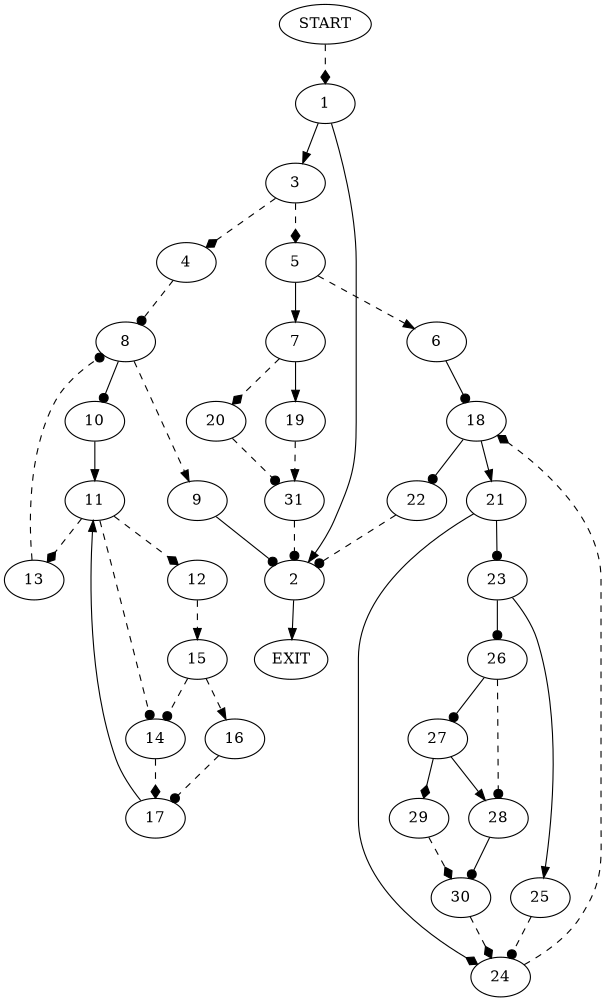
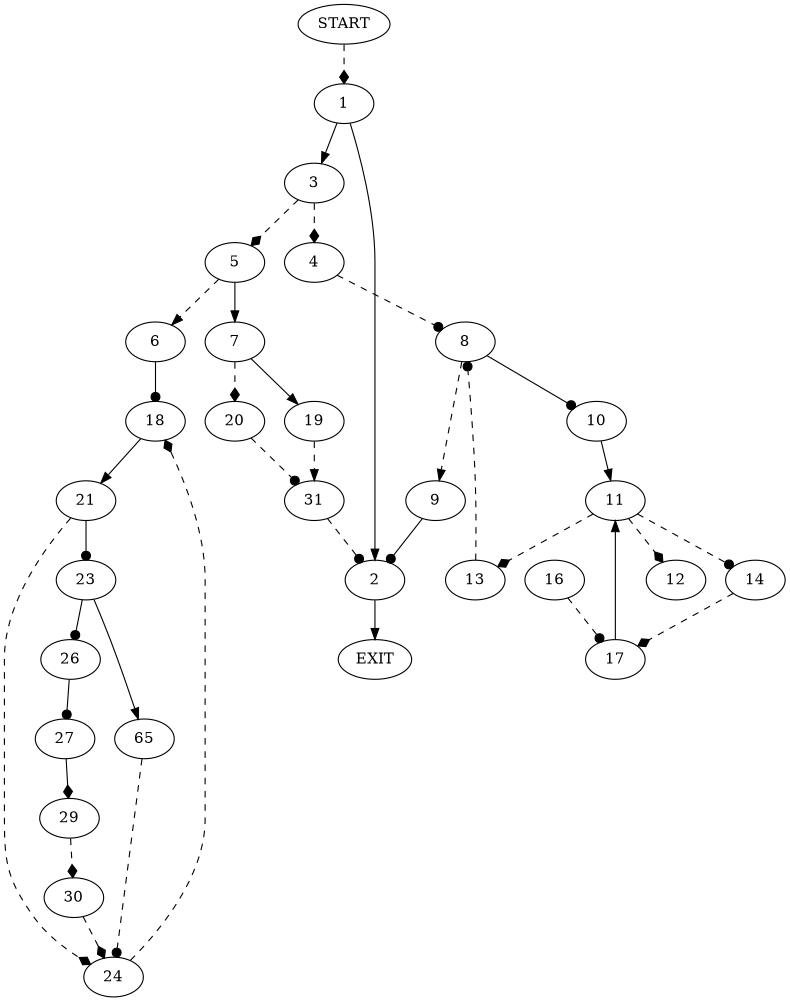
  digraph {
    edge [arrowhead=dot style=dashed]
    n1 [label=START]
    1
    2
    3
    n5 [label=EXIT]
    4
    5
    8
    6
    7
    9
    10
    18
    19
    20
    21
-   22
    31
    11
    12
    13
    14
-   15
    17
    16
    23
    24
-   25
+   25 [label=65]
    26
    27
-   28
    29
    30
    n1 -> 1 [arrowhead=diamond]
    1 -> 2 [arrowhead=normal style=solid]
    1 -> 3 [arrowhead=normal style=solid]
    2 -> n5 [arrowhead=normal style=solid]
    3 -> 4 [arrowhead=diamond]
    3 -> 5 [arrowhead=diamond]
    4 -> 8
    5 -> 6 [arrowhead=normal]
    5 -> 7 [arrowhead=normal style=solid]
    8 -> 9 [arrowhead=normal]
    8 -> 10 [style=solid]
    6 -> 18 [style=solid]
    7 -> 19 [arrowhead=normal style=solid]
    7 -> 20 [arrowhead=diamond]
    9 -> 2 [style=solid]
    10 -> 11 [arrowhead=normal style=solid]
    18 -> 21 [arrowhead=normal style=solid]
-   18 -> 22 [style=solid]
    19 -> 31 [arrowhead=normal]
    20 -> 31
    21 -> 23 [style=solid]
-   21 -> 24 [arrowhead=diamond style=solid]
-   22 -> 2
+   21 -> 24 [arrowhead=diamond]
    31 -> 2
    11 -> 12 [arrowhead=diamond]
    11 -> 13 [arrowhead=diamond]
    11 -> 14
-   12 -> 15 [arrowhead=normal]
    13 -> 8
    14 -> 17 [arrowhead=diamond]
-   15 -> 14
-   15 -> 16 [arrowhead=normal]
    17 -> 11 [arrowhead=normal style=solid]
    16 -> 17
    23 -> 25 [arrowhead=normal style=solid]
    23 -> 26 [style=solid]
    24 -> 18 [arrowhead=diamond]
    25 -> 24
    26 -> 27 [style=solid]
-   26 -> 28
-   27 -> 28 [arrowhead=normal style=solid]
    27 -> 29 [arrowhead=diamond style=solid]
-   28 -> 30 [style=solid]
    29 -> 30 [arrowhead=diamond]
    30 -> 24 [arrowhead=diamond]
  }
